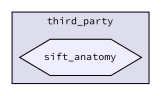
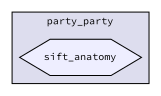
  digraph {
    compound=true
    fontname="Source Code Pro"
    n1 [fillcolor="#eeeeff" fontname="Source Code Pro" fontsize=10 label=sift_anatomy pencolor=black shape=hexagon style=filled]
    subgraph cluster_1 {
      bgcolor="#ddddee"
      fontsize=10
-     label=third_party
+     label=party_party
      pencolor=black
      n1
    }
  }
